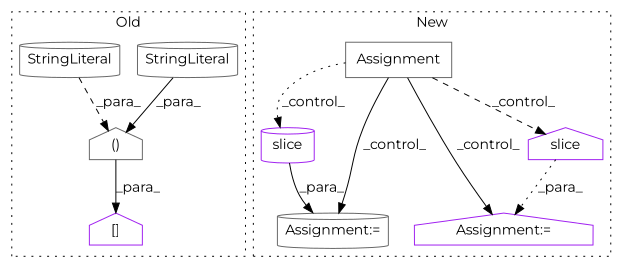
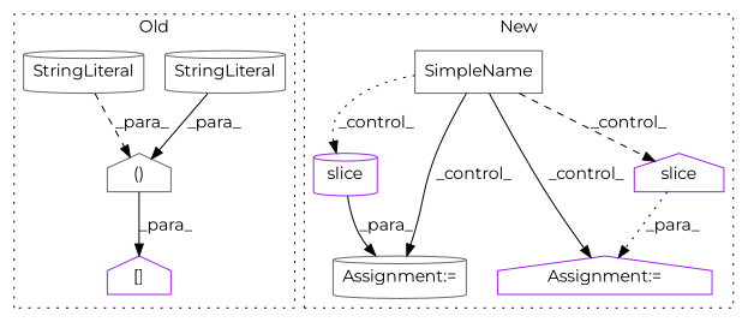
  digraph {
    fontname=Montserrat
    node [a=45 l="6,1" s=699 shape=house color=gray40 fontname=Montserrat]
    edge [style=solid fontname=Montserrat]
    n1 [a=2 l="13,2" label="[]" s="686,747" color=purple]
    n2 [a=106 l=48 label="()"]
    n3 [l=19 label=StringLiteral shape=cylinder]
    n4 [l=16 label=StringLiteral s=731 shape=cylinder]
    n5 [a=32 label=slice s="715,730" shape=cylinder color=purple]
    n6 [a=7 l=1 label="Assignment:=" s=1042 shape=cylinder]
-   n7 [a=42 label=Assignment shape=box l="" s=""]
+   n7 [a=42 label=SimpleName shape=box l="" s=""]
    n8 [a=7 l=1 label="Assignment:=" s=985 color=purple]
    n9 [a=32 label=slice s="693,702" color=purple]
    subgraph cluster_1 {
      label=Old
      style=dotted
      n1
      n2
      n3
      n4
    }
    subgraph cluster_2 {
      label=New
      style=dotted
      n5
      n6
      n7
      n8
      n9
    }
    n2 -> n1 [label=_para_]
    n3 -> n2 [label=_para_]
    n4 -> n2 [label=_para_ style=dashed]
    n5 -> n6 [label=_para_]
    n7 -> n5 [label=_control_ style=dotted]
    n7 -> n6 [label=_control_]
    n7 -> n8 [label=_control_]
    n7 -> n9 [label=_control_ style=dashed]
    n9 -> n8 [label=_para_ style=dotted]
  }
